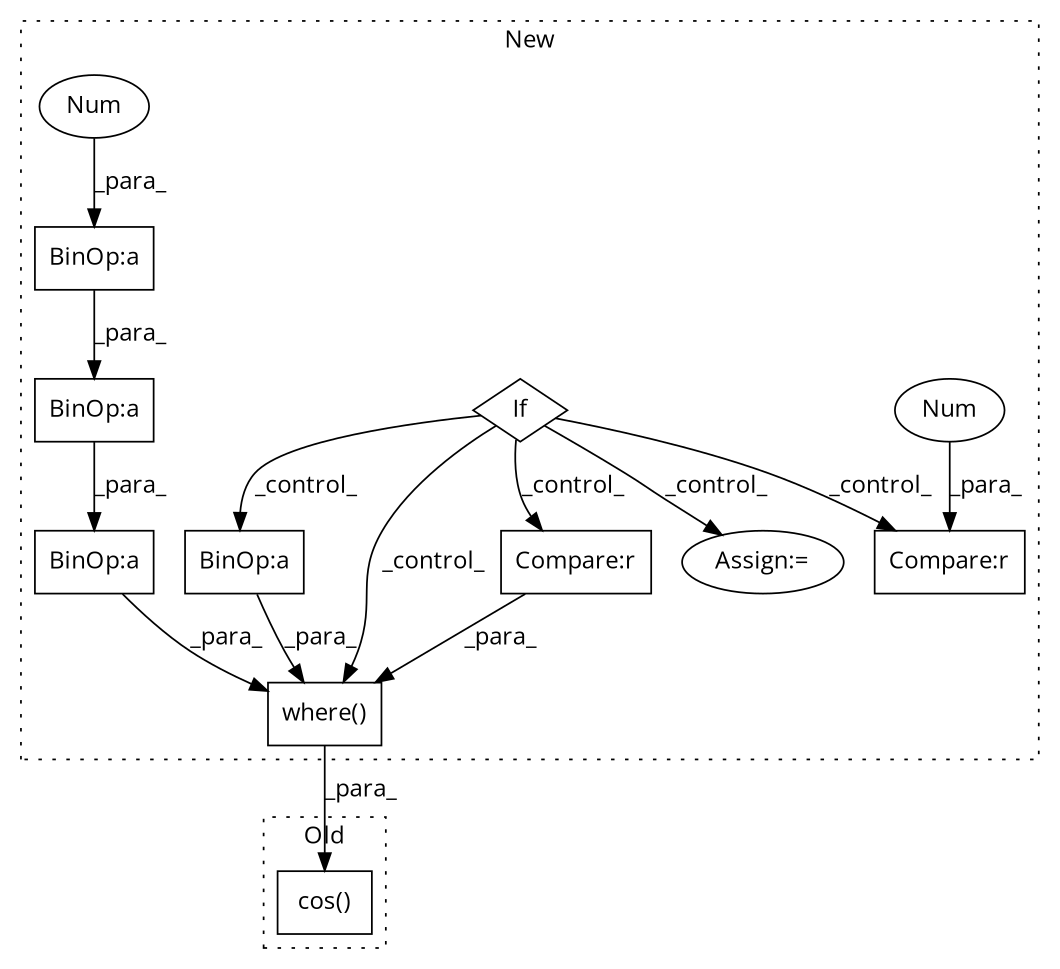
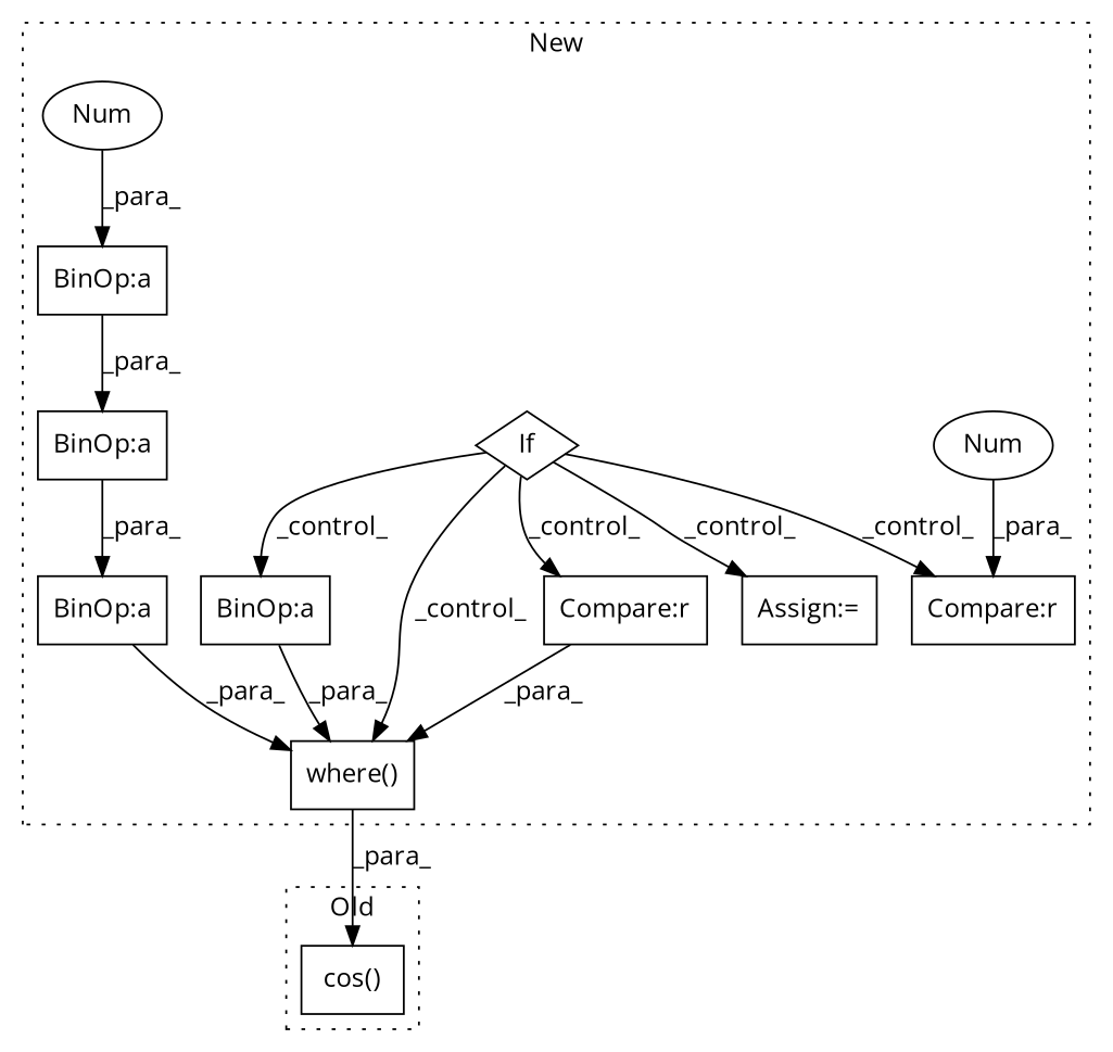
  digraph {
    fontname="Open Sans"
    node [a=82 fontname="Open Sans" l=3 shape=box]
    edge [fontname="Open Sans"]
    n1 [a=96 label=If s=5512 shape=diamond]
-   n2 [a=68 label="Assign:=" s=5657 shape=ellipse]
+   n2 [a=68 label="Assign:=" s=5657]
    n3 [a=40 l=10 label="Compare:r" s=5567]
    n4 [a=76 l=1 label=Num s=5576 shape=ellipse]
    n5 [label="BinOp:a" s=5702]
    n6 [l=11 label="BinOp:a" s=5422]
    n7 [label="BinOp:a" s=5439]
    n8 [l=2 label="BinOp:a" s=5387]
    n9 [a=75 l="12,1" label="where()" s="5660,5720"]
    n10 [a=76 l=1 label=Num s=5389 shape=ellipse]
    n11 [a=40 l=22 label="Compare:r" s=5672]
    n12 [a=75 l="10,1" label="cos()" s="5362,5386"]
    subgraph cluster_1 {
      label=New
      style=dotted
      n1
      n2
      n3
      n4
      n5
      n6
      n7
      n8
      n9
      n10
      n11
    }
    subgraph cluster_2 {
      label=Old
      style=dotted
      n12
    }
    n1 -> n2 [label=_control_]
    n1 -> n3 [label=_control_]
    n1 -> n5 [label=_control_]
    n1 -> n9 [label=_control_]
    n1 -> n11 [label=_control_]
    n4 -> n3 [label=_para_]
    n5 -> n9 [label=_para_]
    n6 -> n9 [label=_para_]
    n7 -> n6 [label=_para_]
    n8 -> n7 [label=_para_]
    n9 -> n12 [label=_para_]
    n10 -> n8 [label=_para_]
    n11 -> n9 [label=_para_]
  }
